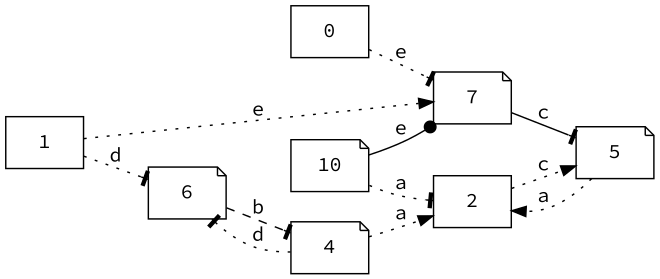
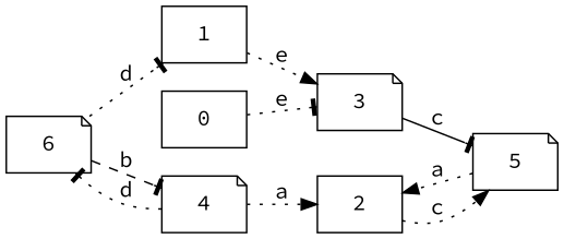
  strict digraph {
    fontname="Source Code Pro"
    rankdir=LR
    node [fontname="Source Code Pro" shape=note]
    edge [arrowhead=tee fontname="Source Code Pro" style=dotted]
    2 [shape=box]
    5
-   10
-   7
+   7 [label=3]
    4
    6
    0 [shape=box]
    1 [shape=box]
    2 -> 5 [arrowhead=normal label=c]
    5 -> 2 [arrowhead=normal label=a]
-   10 -> 2 [label=a]
-   10 -> 7 [arrowhead=dot label=e style=solid]
    7 -> 5 [label=c style=solid]
    4 -> 2 [arrowhead=normal label=a]
    4 -> 6 [label=d]
    6 -> 4 [label=b style=dashed]
    0 -> 7 [label=e]
    1 -> 7 [arrowhead=normal label=e]
-   1 -> 6 [label=d]
+   6 -> 1 [label=d]
  }
